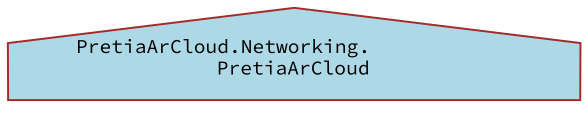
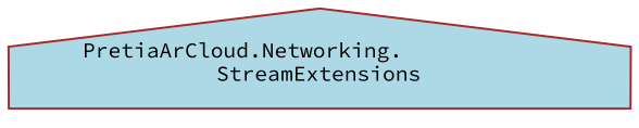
  digraph {
    rankdir=LR
    fontname="Source Code Pro"
-   n1 [color=brown fillcolor=lightblue fontname="Source Code Pro" fontsize=10 height=0.2 label="PretiaArCloud.Networking.\lPretiaArCloud" shape=house style=filled width=0.4]
+   n1 [color=brown fillcolor=lightblue fontname="Source Code Pro" fontsize=10 height=0.2 label="PretiaArCloud.Networking.\lStreamExtensions" shape=house style=filled width=0.4]
  }
